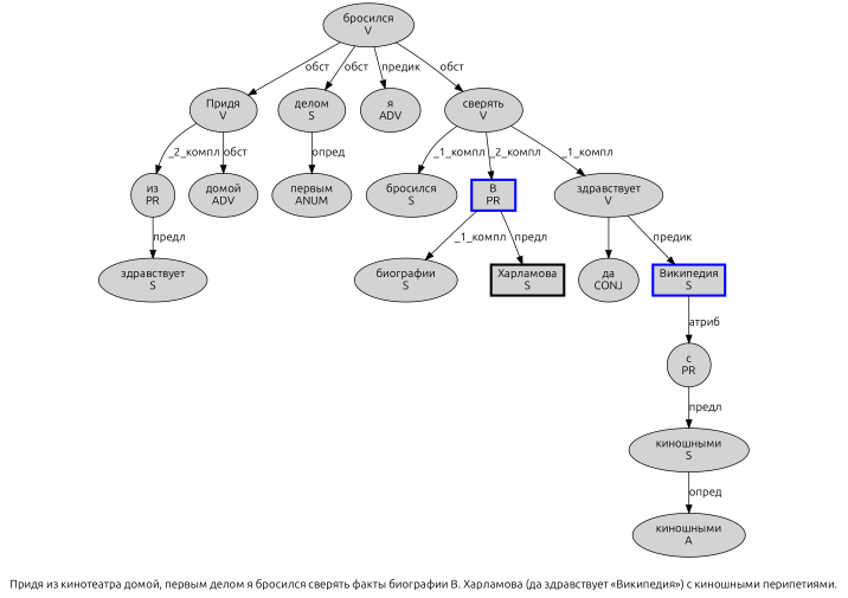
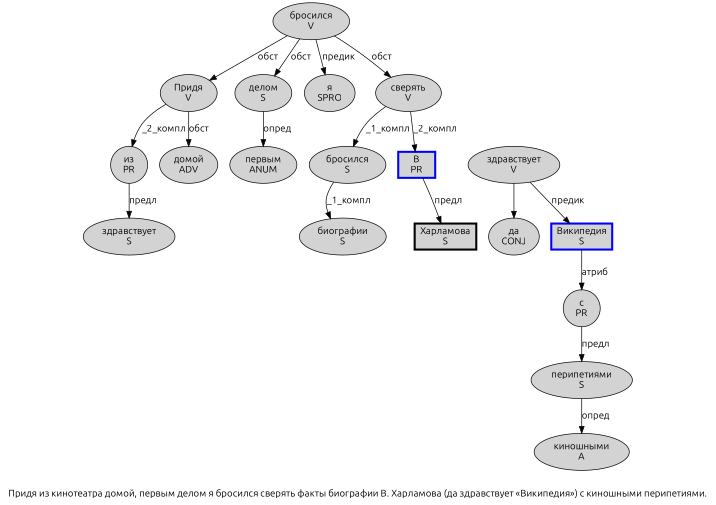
  digraph {
    fontname=Ubuntu
    label="Придя из кинотеатра домой, первым делом я бросился сверять факты биографии В. Харламова (да здравствует «Википедия») с киношными перипетиями."
    node [fillcolor=lightgray fontname=Ubuntu penwidth=1 shape=ellipse style=filled]
    edge [fontname=Ubuntu]
    n1 [label="Придя\nV"]
    n2 [label="из\nPR"]
    n3 [label="домой\nADV"]
    n4 [label="здравствует\nS"]
    n5 [label="первым\nANUM"]
    n6 [label="делом\nS"]
-   n7 [label="я\nADV"]
+   n7 [label="я\nSPRO"]
    n8 [label="бросился\nV"]
    n9 [label="сверять\nV"]
    n10 [label="бросился\nS"]
    n11 [color=blue label="В\nPR" penwidth=3 shape=box]
    n12 [label="здравствует\nV"]
    n13 [label="биографии\nS"]
    n14 [color=black label="Харламова\nS" penwidth=3 shape=box]
    n15 [label="да\nCONJ"]
    n16 [color=blue label="Википедия\nS" penwidth=3 shape=box]
    n17 [label="с\nPR"]
-   n18 [label="киношными\nS"]
+   n18 [label="перипетиями\nS"]
    n19 [label="киношными\nA"]
    n1 -> n2 [label="_2_компл"]
    n1 -> n3 [label="обст"]
    n2 -> n4 [label="предл"]
    n6 -> n5 [label="опред"]
    n8 -> n1 [label="обст"]
    n8 -> n6 [label="обст"]
    n8 -> n7 [label="предик"]
    n8 -> n9 [label="обст"]
    n9 -> n10 [label="_1_компл"]
    n9 -> n11 [label="_2_компл"]
-   n9 -> n12 [label="_1_компл"]
-   n11 -> n13 [label="_1_компл"]
+   n10 -> n13 [label="_1_компл"]
    n11 -> n14 [label="предл"]
    n12 -> n15
    n12 -> n16 [label="предик"]
    n16 -> n17 [label="атриб"]
    n17 -> n18 [label="предл"]
    n18 -> n19 [label="опред"]
  }
